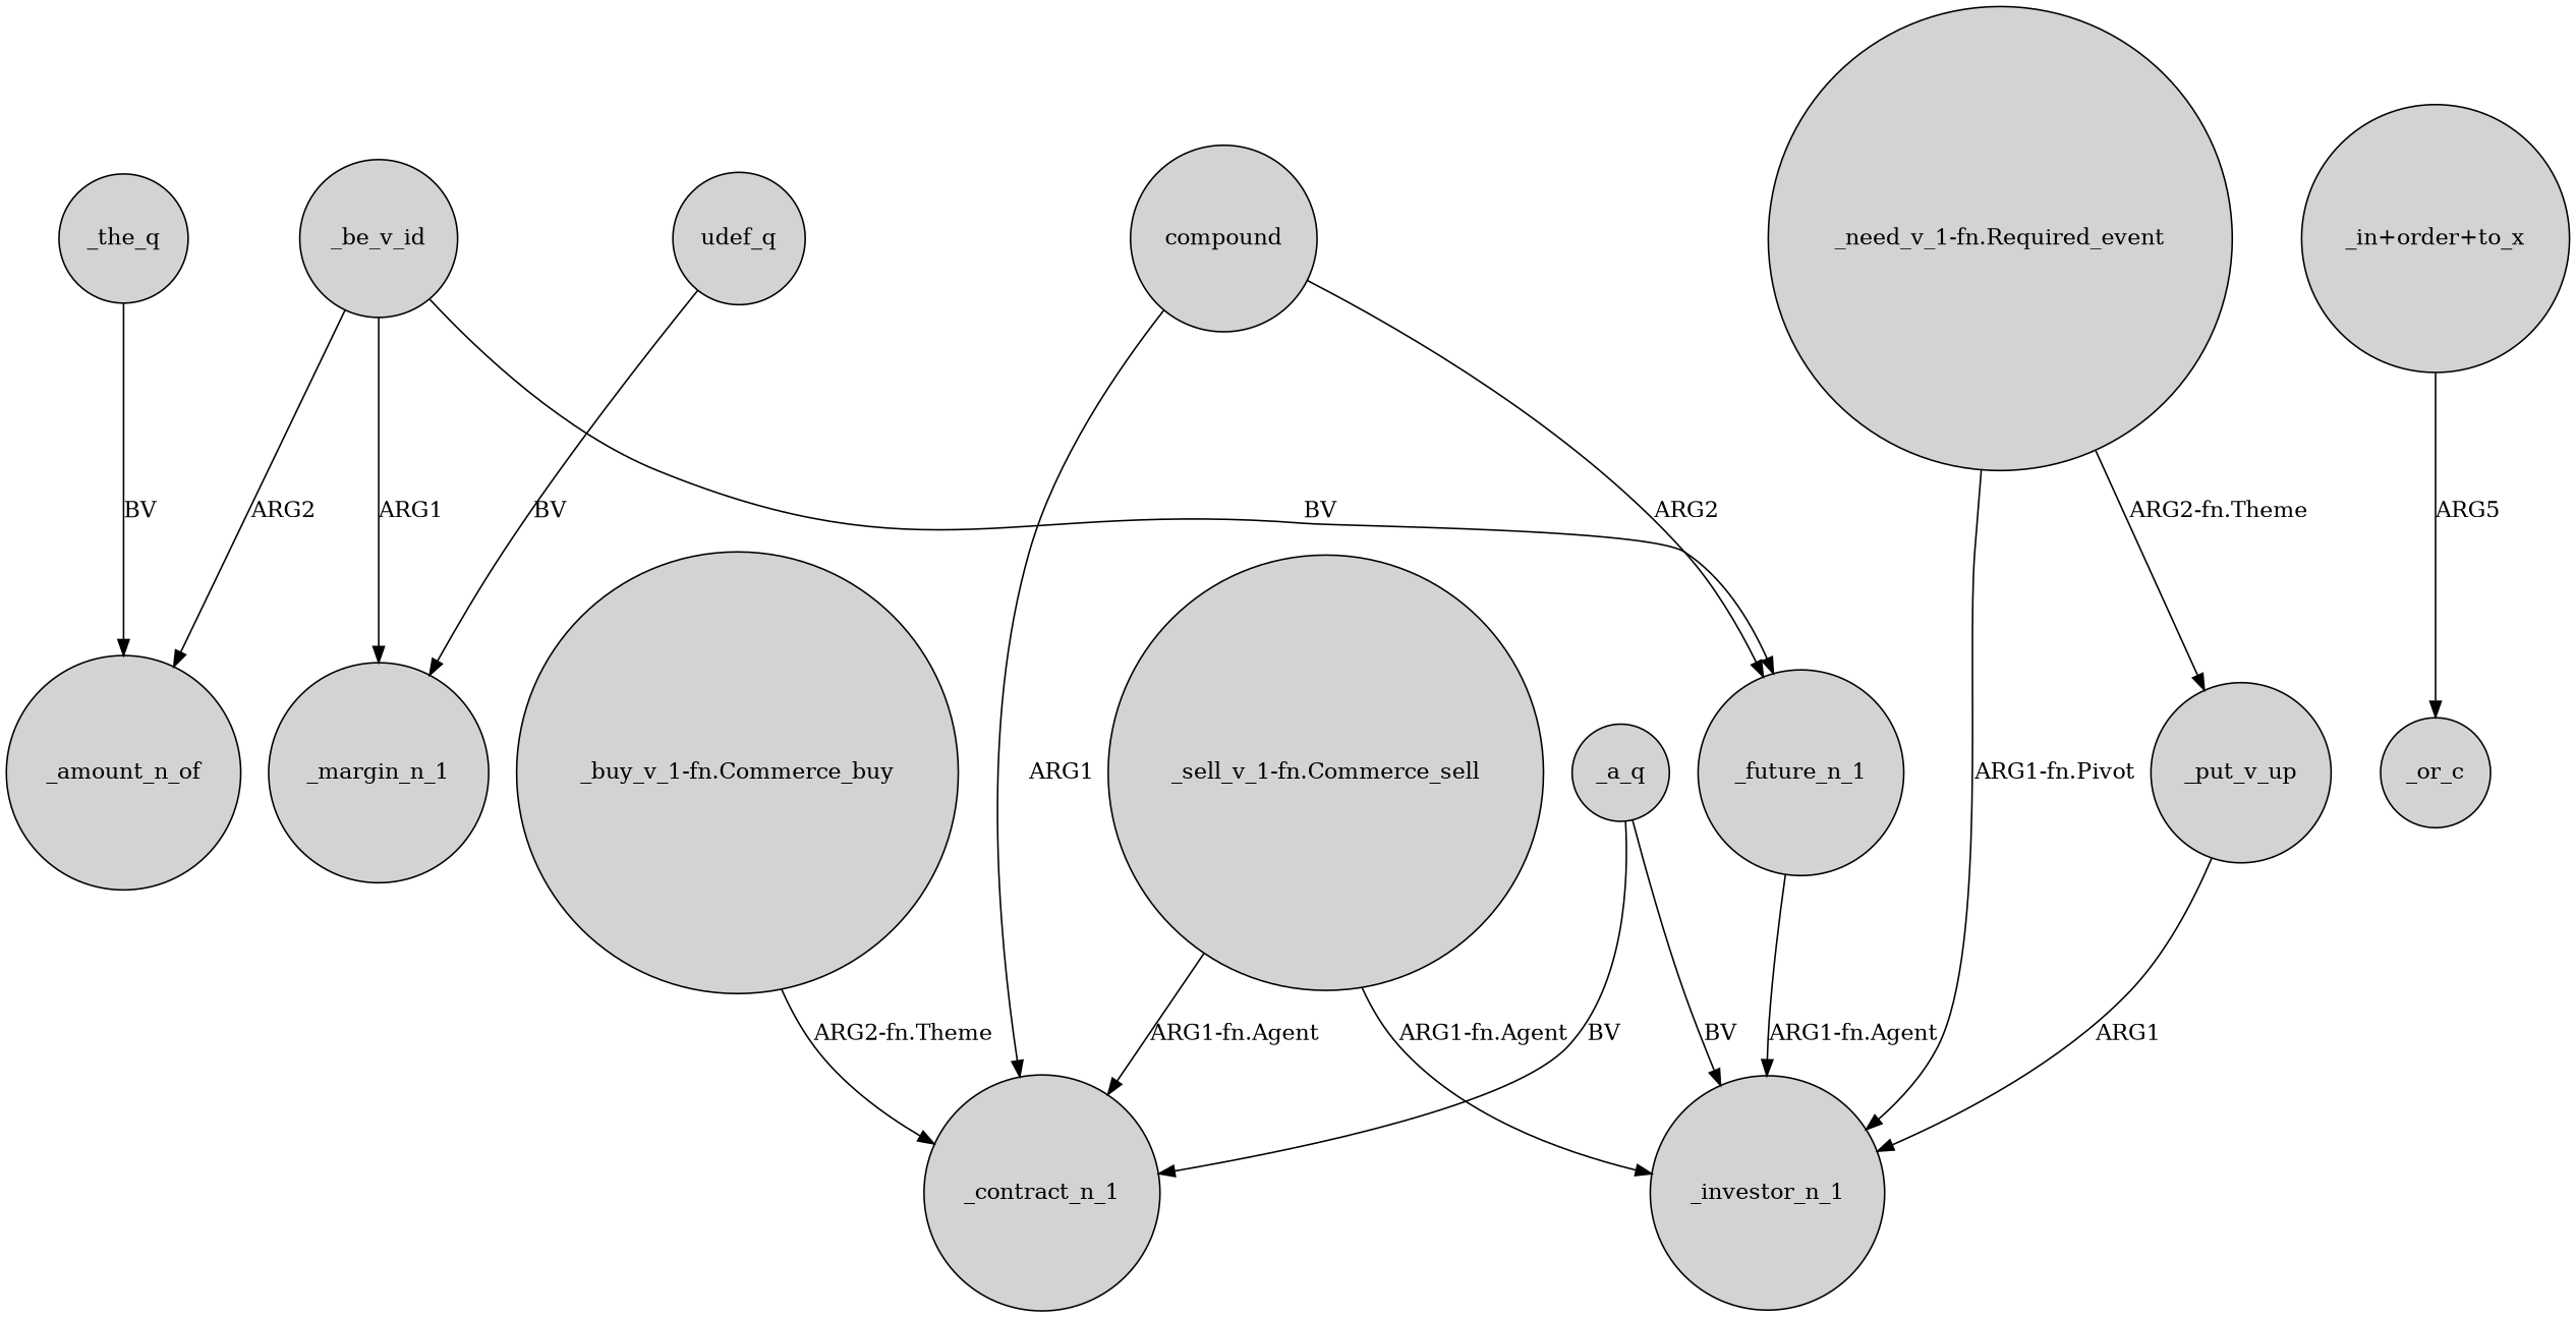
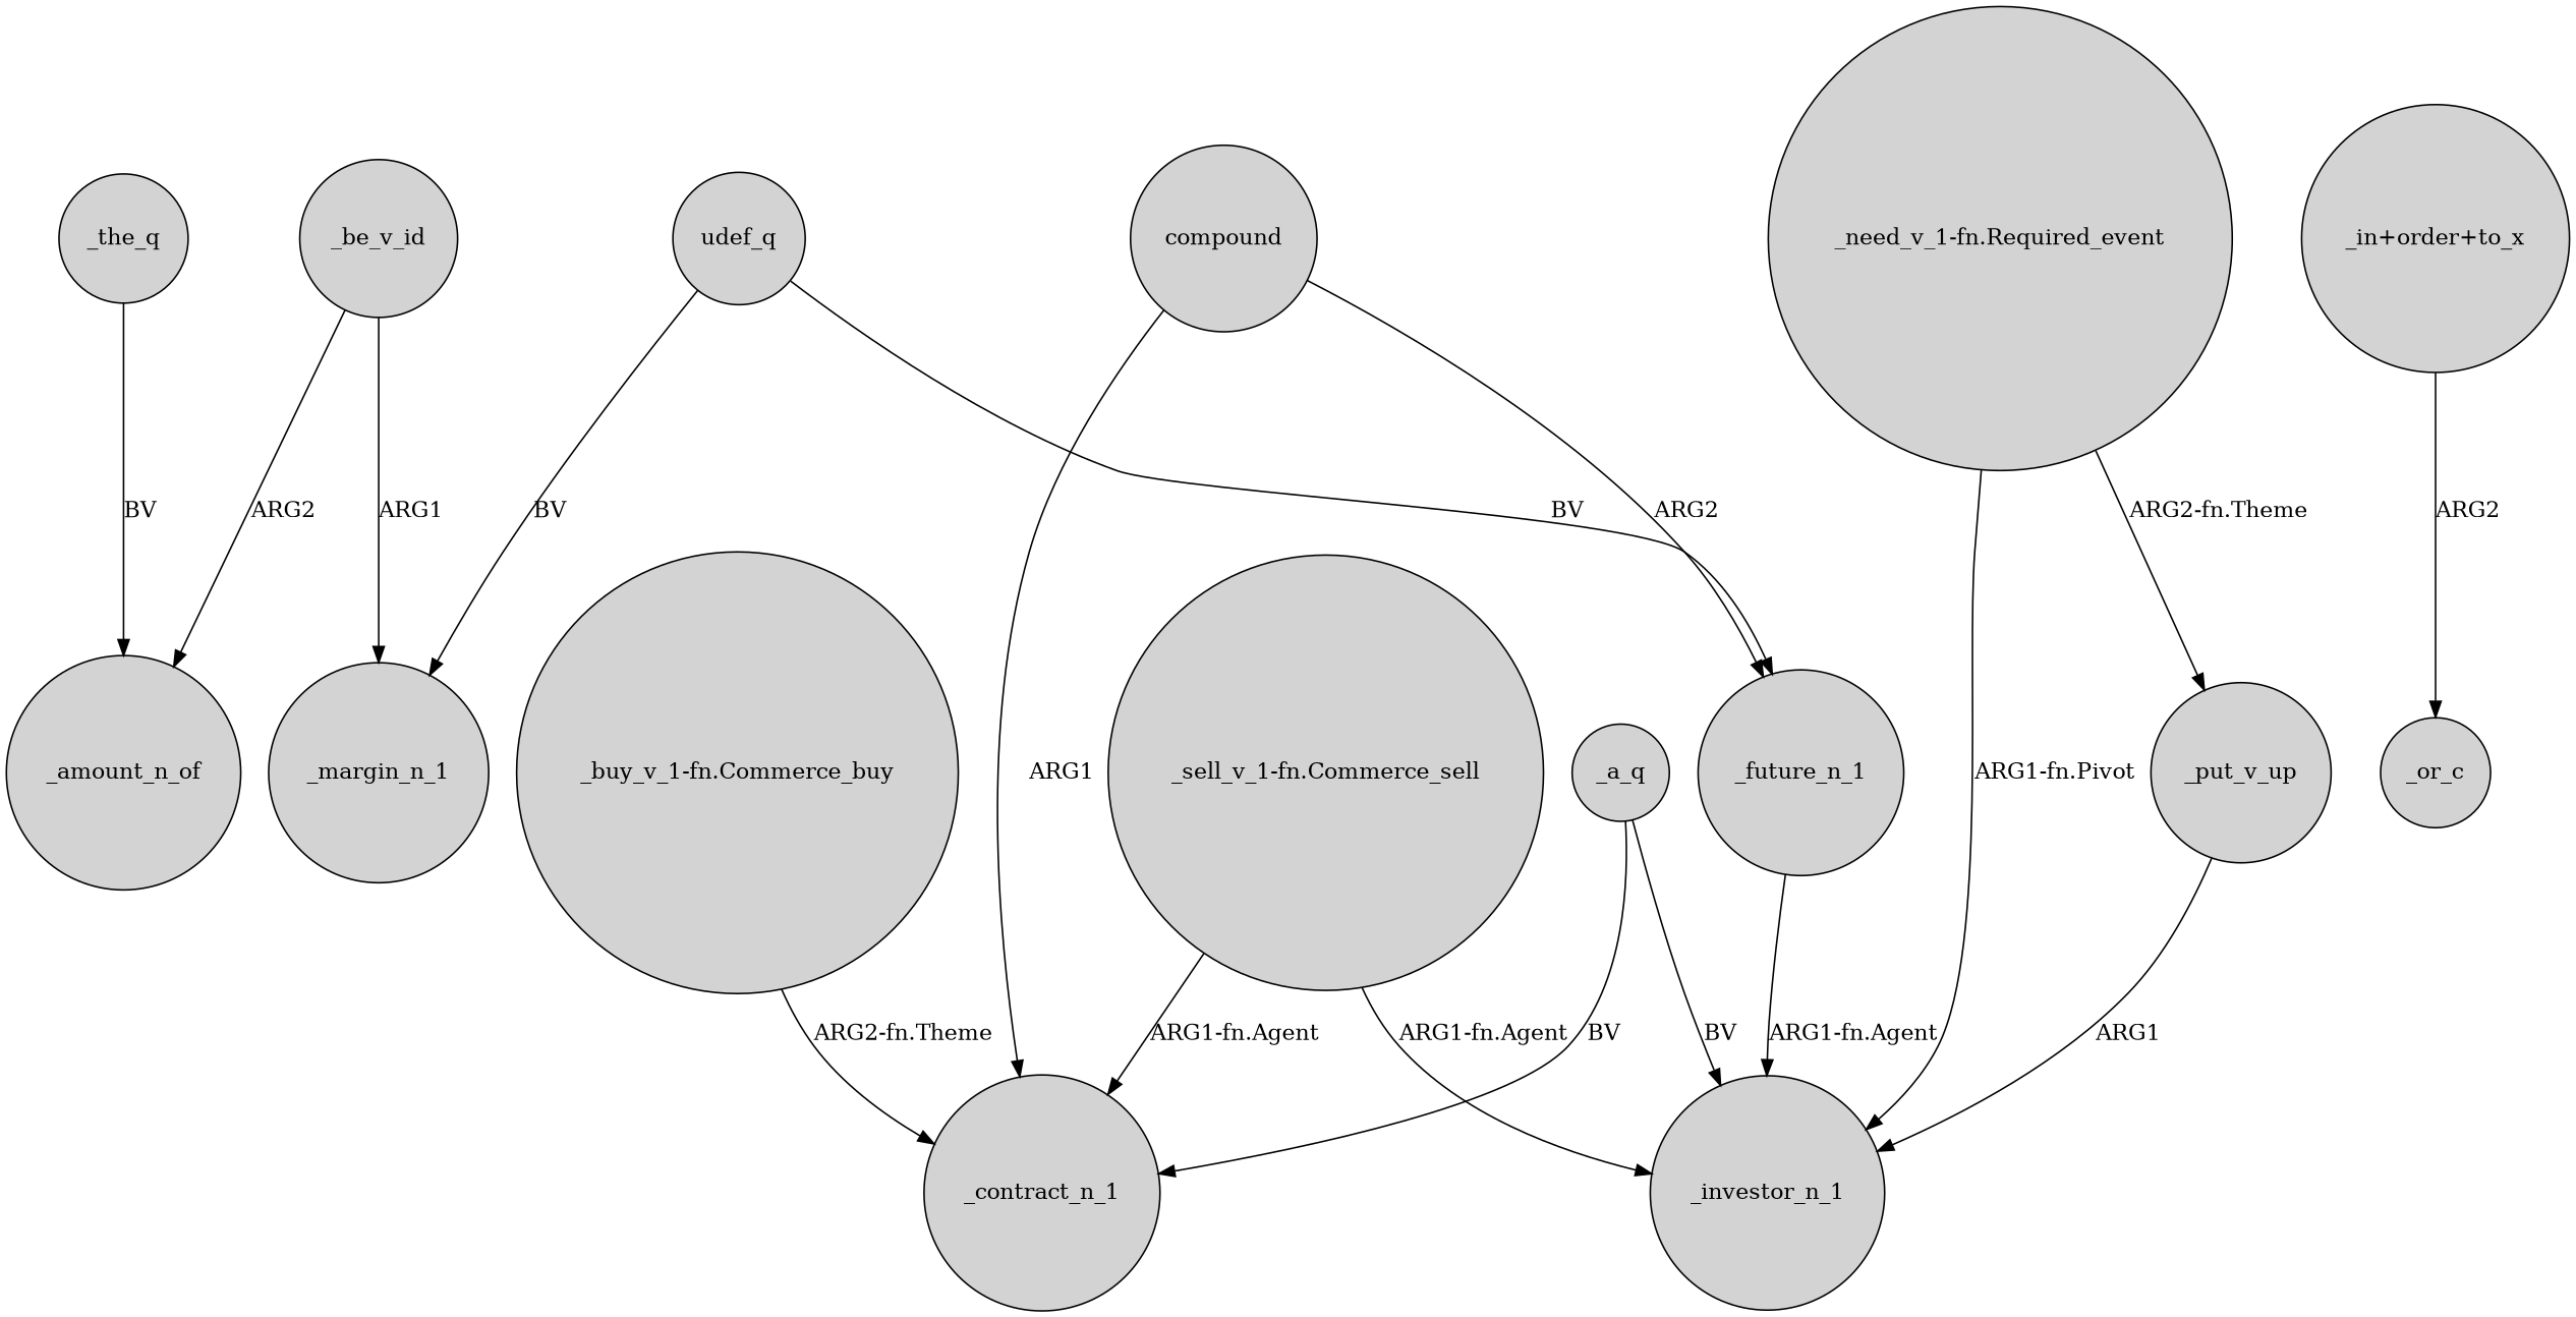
  digraph {
    node [shape=circle style=filled]
    udef_q
    _margin_n_1
    _future_n_1
    _investor_n_1
    _the_q
    _amount_n_of
    _put_v_up
    "_in+order+to_x"
    _or_c
    "_need_v_1-fn.Required_event"
    "_sell_v_1-fn.Commerce_sell"
    _contract_n_1
    compound
    _a_q
    "_buy_v_1-fn.Commerce_buy"
    _be_v_id
    udef_q -> _margin_n_1 [label=BV]
-   _be_v_id -> _future_n_1 [label=BV]
+   udef_q -> _future_n_1 [label=BV]
    _future_n_1 -> _investor_n_1 [label="ARG1-fn.Agent"]
    _the_q -> _amount_n_of [label=BV]
    _put_v_up -> _investor_n_1 [label=ARG1]
-   "_in+order+to_x" -> _or_c [label=ARG5]
+   "_in+order+to_x" -> _or_c [label=ARG2]
    "_need_v_1-fn.Required_event" -> _investor_n_1 [label="ARG1-fn.Pivot"]
    "_need_v_1-fn.Required_event" -> _put_v_up [label="ARG2-fn.Theme"]
    "_sell_v_1-fn.Commerce_sell" -> _investor_n_1 [label="ARG1-fn.Agent"]
    "_sell_v_1-fn.Commerce_sell" -> _contract_n_1 [label="ARG1-fn.Agent"]
    compound -> _future_n_1 [label=ARG2]
    compound -> _contract_n_1 [label=ARG1]
    _a_q -> _investor_n_1 [label=BV]
    _a_q -> _contract_n_1 [label=BV]
    "_buy_v_1-fn.Commerce_buy" -> _contract_n_1 [label="ARG2-fn.Theme"]
    _be_v_id -> _margin_n_1 [label=ARG1]
    _be_v_id -> _amount_n_of [label=ARG2]
  }
